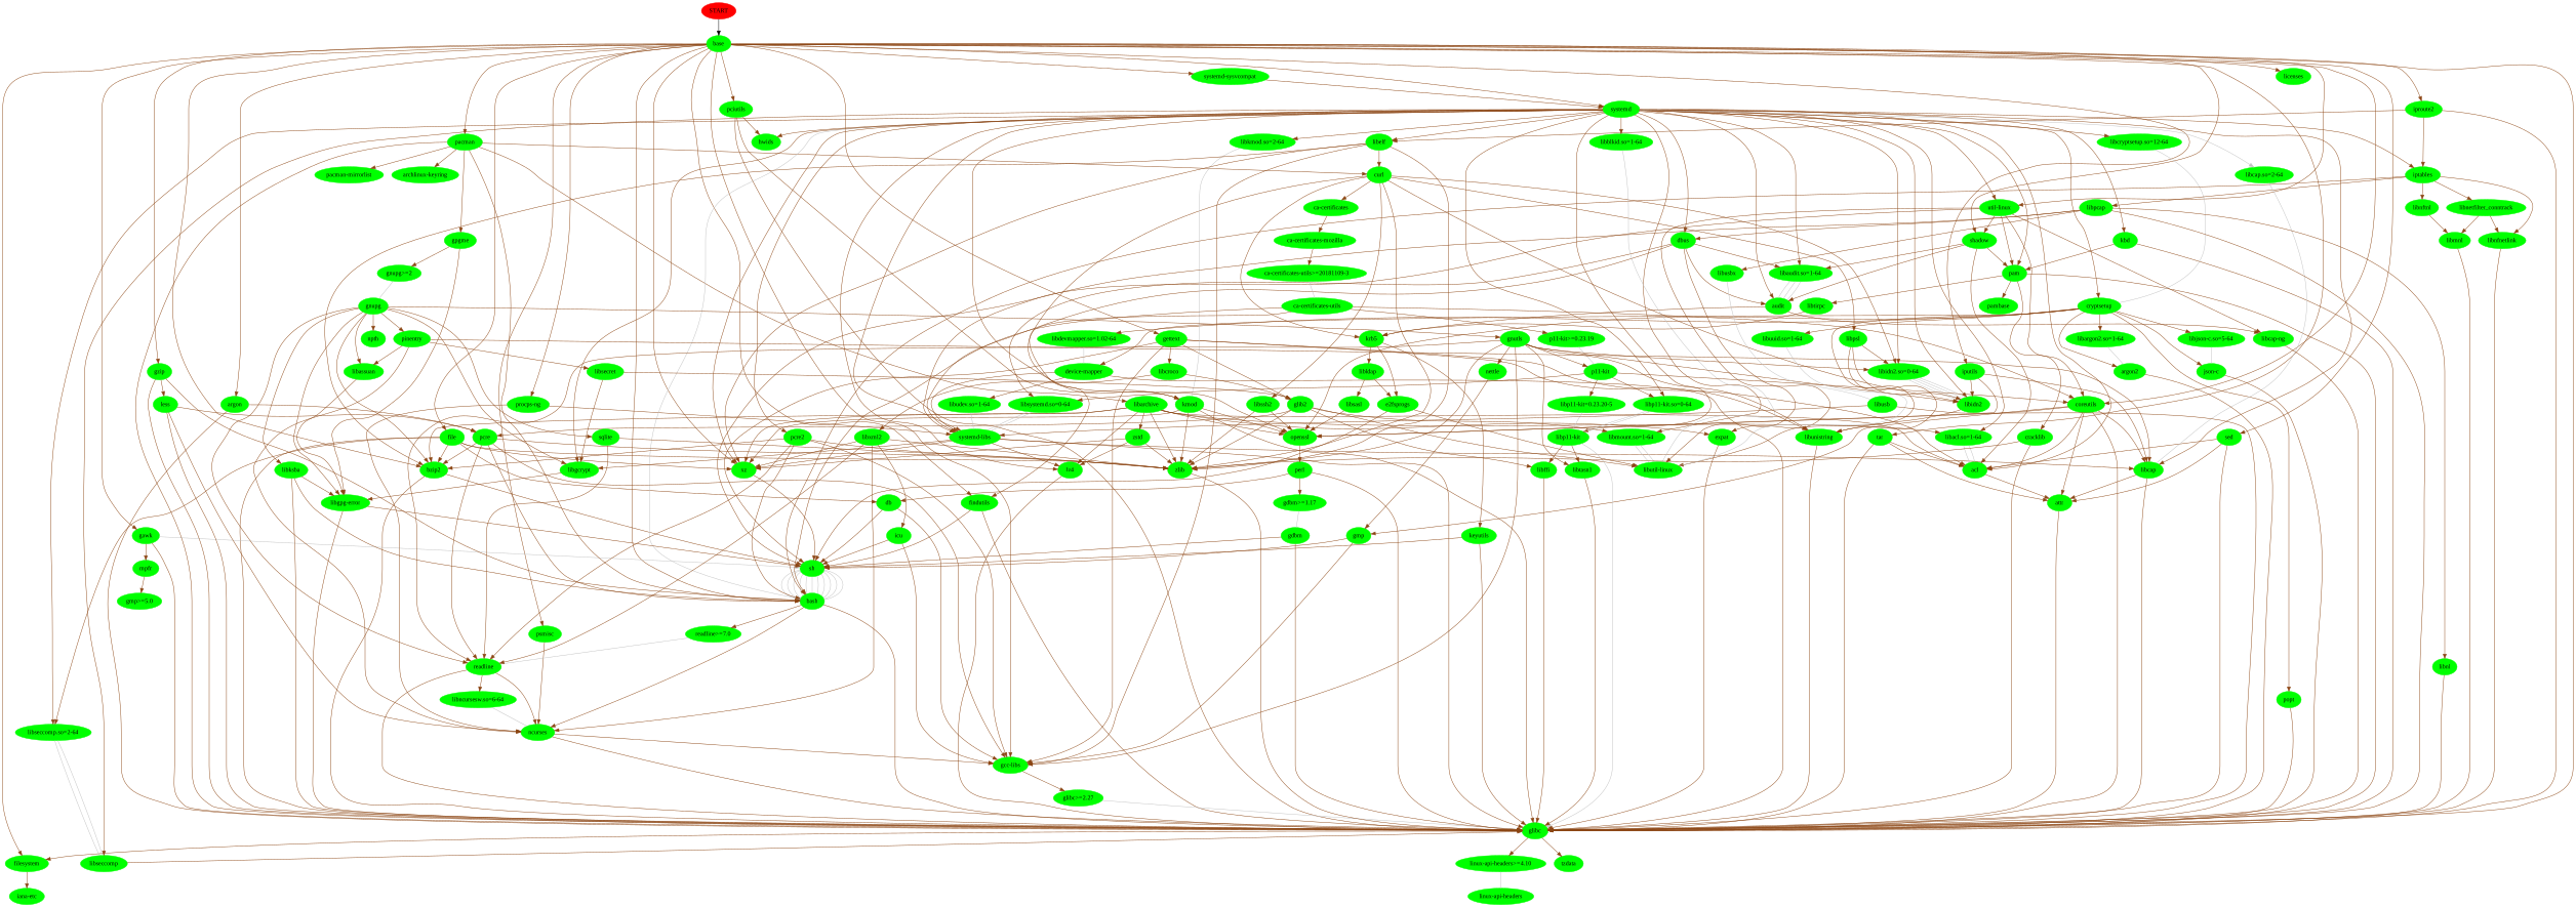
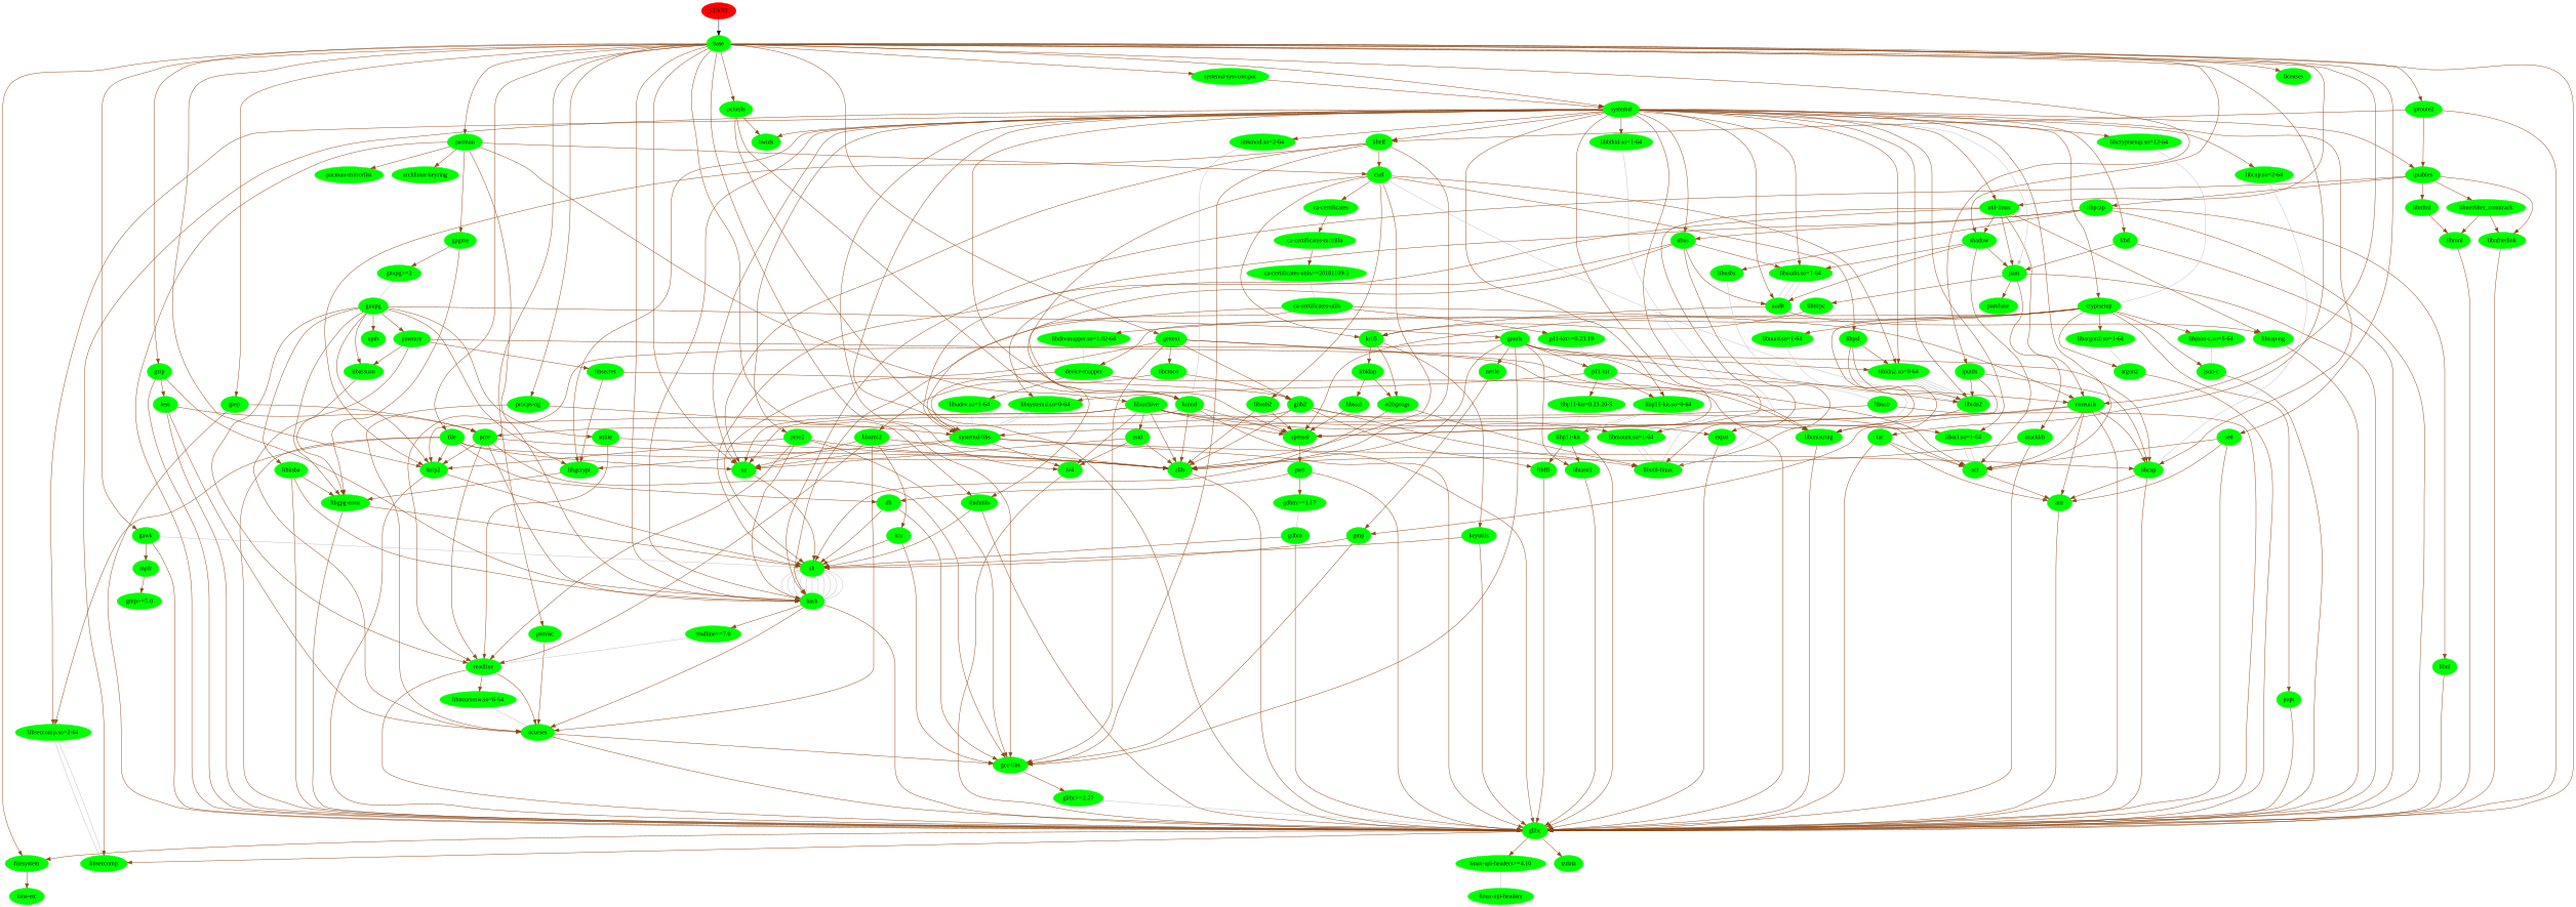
  digraph {
    fontname="Liberation Serif"
    node [color=green fontname="Liberation Serif" style=filled]
    edge [fontname="Liberation Serif" color=chocolate4]
    START [color=red]
    base
    filesystem
    "gcc-libs"
    glibc
    bash
    coreutils
    file
    xz
    bzip2
    findutils
    gawk
-   grep [label=argon]
+   grep
    "procps-ng"
    sed
    tar
    gettext
    pciutils
    psmisc
    shadow
    "util-linux"
    gzip
    licenses
    pacman
    systemd
    "systemd-sysvcompat"
    iputils
    iproute2
    "iana-etc"
    "glibc>=2.27"
    "linux-api-headers>=4.10"
    tzdata
    "readline>=7.0"
    ncurses
    acl
    attr
    gmp
    libcap
    openssl
    db
    zlib
    "libseccomp.so=2-64"
    sh
    mpfr
    pcre
    "systemd-libs"
    glib2
    libunistring
    libcroco
    hwids
    kmod
    pam
    audit
    "libaudit.so=1-64"
    "libutil-linux"
    "libcap-ng"
    less
    libarchive
    curl
    gpgme
    "pacman-mirrorlist"
    "archlinux-keyring"
    libseccomp
    libgcrypt
    lz4
    "libmount.so=1-64"
    "libacl.so=1-64"
    libidn2
    "libidn2.so=0-64"
    "libp11-kit.so=0-64"
    "libp11-kit"
    cryptsetup
    "libcryptsetup.so=12-64"
    dbus
    iptables
    kbd
    "libkmod.so=2-64"
    "libcap.so=2-64"
    libelf
    "libblkid.so=1-64"
    pcre2
    "linux-api-headers"
    readline
    "libncursesw.so=6-64"
    perl
    "gdbm>=1.17"
    gdbm
    "gmp>=5.0"
    "libgpg-error"
    libffi
    libxml2
    icu
    cracklib
    libtirpc
    pambase
    krb5
    e2fsprogs
    libldap
    keyutils
    libsasl
    expat
    zstd
    "ca-certificates"
    libssh2
    libpsl
    "gnupg>=2"
    "ca-certificates-mozilla"
    "ca-certificates-utils>=20181109-3"
    "ca-certificates-utils"
    "p11-kit>=0.23.19"
    "p11-kit"
    "libp11-kit=0.23.20-5"
    "libsystemd.so=0-64"
    libtasn1
    gnupg
    npth
    libksba
    libassuan
    pinentry
    gnutls
    sqlite
    libsecret
    nettle
    "device-mapper"
    "libdevmapper.so=1.02-64"
    popt
    "libuuid.so=1-64"
    "json-c"
    "libjson-c.so=5-64"
    argon2
    "libargon2.so=1-64"
    libnftnl
    libpcap
    libnfnetlink
    libnetfilter_conntrack
    "libudev.so=1-64"
    libmnl
    libnl
    libusbx
    libusb
    START -> base [color=""]
    base -> filesystem
    base -> "gcc-libs"
    base -> glibc
    base -> bash
    base -> coreutils
    base -> file
    base -> xz
    base -> bzip2
    base -> findutils
    base -> gawk
    base -> grep
    base -> "procps-ng"
    base -> sed
    base -> tar
    base -> gettext
    base -> pciutils
    base -> psmisc
    base -> shadow
    base -> "util-linux"
    base -> gzip
    base -> licenses
    base -> pacman
    base -> systemd
    base -> "systemd-sysvcompat"
    base -> iputils
    base -> iproute2
    filesystem -> "iana-etc"
    "gcc-libs" -> "glibc>=2.27"
    glibc -> filesystem
    glibc -> "linux-api-headers>=4.10"
    glibc -> tzdata
    bash -> glibc
    bash -> "readline>=7.0"
    bash -> ncurses
    coreutils -> glibc
    coreutils -> acl
    coreutils -> attr
    coreutils -> gmp
    coreutils -> libcap
    coreutils -> openssl
    file -> glibc
    file -> xz
    file -> bzip2
    file -> db
    file -> zlib
    file -> "libseccomp.so=2-64"
    xz -> sh
    bzip2 -> glibc
    bzip2 -> sh
    findutils -> glibc
    findutils -> sh
    gawk -> glibc
    gawk -> sh [color=grey]
    gawk -> mpfr
    grep -> glibc
    grep -> pcre
    "procps-ng" -> ncurses
    "procps-ng" -> "systemd-libs"
    sed -> glibc
    sed -> acl
    sed -> attr
    tar -> glibc
    tar -> acl
    tar -> attr
    gettext -> "gcc-libs"
    gettext -> acl
    gettext -> sh
    gettext -> glib2
    gettext -> libunistring
    gettext -> libcroco
    pciutils -> glibc
    pciutils -> hwids
    pciutils -> kmod
    psmisc -> ncurses
    shadow -> acl
    shadow -> pam
    shadow -> audit
    shadow -> "libaudit.so=1-64"
    "util-linux" -> coreutils
    "util-linux" -> shadow
    "util-linux" -> "systemd-libs"
    "util-linux" -> pam
    "util-linux" -> "libutil-linux"
    "util-linux" -> "libcap-ng"
    gzip -> glibc
    gzip -> bash
    gzip -> less
    pacman -> glibc
    pacman -> bash
    pacman -> libarchive
    pacman -> curl
    pacman -> gpgme
    pacman -> "pacman-mirrorlist"
    pacman -> "archlinux-keyring"
-   systemd -> bash [color=grey]
+   systemd -> bash
    systemd -> xz
    systemd -> "util-linux"
    systemd -> acl
    systemd -> libcap
    systemd -> "libseccomp.so=2-64"
    systemd -> "systemd-libs"
    systemd -> hwids
    systemd -> kmod
-   systemd -> pam
+   systemd -> pam [color=grey]
    systemd -> audit
    systemd -> "libaudit.so=1-64"
    systemd -> libseccomp
    systemd -> libgcrypt
    systemd -> lz4
    systemd -> "libmount.so=1-64"
    systemd -> "libacl.so=1-64"
    systemd -> libidn2
    systemd -> "libidn2.so=0-64"
    systemd -> "libp11-kit.so=0-64"
    systemd -> "libp11-kit"
    systemd -> cryptsetup
    systemd -> "libcryptsetup.so=12-64"
    systemd -> dbus
    systemd -> iptables
    systemd -> kbd
    systemd -> "libkmod.so=2-64"
-   systemd -> "libcap.so=2-64" [color=grey]
+   systemd -> "libcap.so=2-64"
    systemd -> libelf
    systemd -> "libblkid.so=1-64"
    systemd -> pcre2
    "systemd-sysvcompat" -> systemd
    iputils -> libcap
    iputils -> openssl
    iputils -> libidn2
    iproute2 -> glibc
    iproute2 -> iptables
    iproute2 -> libelf
    "glibc>=2.27" -> glibc [arrowhead=none color=grey]
    "linux-api-headers>=4.10" -> "linux-api-headers" [arrowhead=none color=grey]
    "readline>=7.0" -> readline [arrowhead=none color=grey]
    ncurses -> "gcc-libs"
    ncurses -> glibc
    acl -> attr
    attr -> glibc
    gmp -> "gcc-libs"
    gmp -> sh
    libcap -> glibc
    libcap -> attr
    openssl -> perl
    db -> "gcc-libs"
    db -> sh
    zlib -> glibc
    "libseccomp.so=2-64" -> libseccomp [arrowhead=none color=grey]
    "libseccomp.so=2-64" -> libseccomp [arrowhead=none color=grey]
    sh -> bash [arrowhead=none color=grey]
    sh -> bash [arrowhead=none color=grey]
    sh -> bash [arrowhead=none color=grey]
    sh -> bash [arrowhead=none color=grey]
    sh -> bash [arrowhead=none color=grey]
    sh -> bash [arrowhead=none color=grey]
    sh -> bash [arrowhead=none color=grey]
    sh -> bash [arrowhead=none color=grey]
    sh -> bash [arrowhead=none color=grey]
    sh -> bash [arrowhead=none color=grey]
    sh -> bash [arrowhead=none color=grey]
    mpfr -> "gmp>=5.0"
    pcre -> "gcc-libs"
    pcre -> bash
    pcre -> bzip2
    pcre -> zlib
    pcre -> readline
    "systemd-libs" -> glibc
    "systemd-libs" -> xz
    "systemd-libs" -> libcap
    "systemd-libs" -> libgcrypt
    "systemd-libs" -> lz4
    glib2 -> zlib
    glib2 -> pcre
    glib2 -> "libutil-linux"
    glib2 -> "libmount.so=1-64"
    glib2 -> libffi
    libunistring -> glibc
    libcroco -> glib2
    libcroco -> libxml2
    kmod -> glibc
    kmod -> xz
    kmod -> openssl
    kmod -> zlib
    pam -> glibc
    pam -> cracklib
    pam -> libtirpc
    pam -> pambase
    audit -> "libcap-ng"
    audit -> krb5
    "libaudit.so=1-64" -> audit [arrowhead=none color=grey]
    "libaudit.so=1-64" -> audit [arrowhead=none color=grey]
    "libaudit.so=1-64" -> audit [arrowhead=none color=grey]
    "libcap-ng" -> glibc
    less -> glibc
    less -> ncurses
    less -> pcre
    libarchive -> xz
    libarchive -> bzip2
    libarchive -> acl
    libarchive -> openssl
    libarchive -> zlib
    libarchive -> lz4
    libarchive -> "libacl.so=1-64"
    libarchive -> expat
    libarchive -> zstd
    curl -> openssl
    curl -> zlib
-   curl -> libidn2
+   curl -> libidn2 [color=grey]
    curl -> "libidn2.so=0-64"
    curl -> krb5
    curl -> "ca-certificates"
    curl -> libssh2
    curl -> libpsl
    gpgme -> "libgpg-error"
    gpgme -> "gnupg>=2"
-   libseccomp -> glibc
+   glibc -> libseccomp
    libgcrypt -> "libgpg-error"
    lz4 -> glibc
    "libmount.so=1-64" -> "libutil-linux" [arrowhead=none color=grey]
    "libmount.so=1-64" -> "libutil-linux" [arrowhead=none color=grey]
    "libacl.so=1-64" -> acl [arrowhead=none color=grey]
    "libacl.so=1-64" -> acl [arrowhead=none color=grey]
    libidn2 -> libunistring
    "libidn2.so=0-64" -> libidn2 [arrowhead=none color=grey]
    "libidn2.so=0-64" -> libidn2 [arrowhead=none color=grey]
    "libidn2.so=0-64" -> libidn2 [arrowhead=none color=grey]
    "libidn2.so=0-64" -> libidn2 [arrowhead=none color=grey]
    "libp11-kit.so=0-64" -> "libp11-kit" [arrowhead=none color=grey]
    "libp11-kit.so=0-64" -> "libp11-kit" [arrowhead=none color=grey]
-   "libp11-kit" -> glibc [color=grey]
+   "libp11-kit" -> glibc
    "libp11-kit" -> libffi
    "libp11-kit" -> libtasn1
    cryptsetup -> openssl
    cryptsetup -> "libutil-linux"
    cryptsetup -> "device-mapper"
    cryptsetup -> "libdevmapper.so=1.02-64"
    cryptsetup -> popt
    cryptsetup -> "libuuid.so=1-64"
    cryptsetup -> "json-c"
    cryptsetup -> "libjson-c.so=5-64"
    cryptsetup -> argon2
    cryptsetup -> "libargon2.so=1-64"
    "libcryptsetup.so=12-64" -> cryptsetup [arrowhead=none color=grey]
    dbus -> "systemd-libs"
    dbus -> audit
    dbus -> "libaudit.so=1-64"
    dbus -> expat
    dbus -> "libsystemd.so=0-64"
    iptables -> bash
    iptables -> libnftnl
    iptables -> libpcap
    iptables -> libnfnetlink
    iptables -> libnetfilter_conntrack
    kbd -> glibc
    kbd -> pam
    "libkmod.so=2-64" -> kmod [arrowhead=none color=grey]
    "libcap.so=2-64" -> libcap [arrowhead=none color=grey]
    libelf -> "gcc-libs"
    libelf -> xz
    libelf -> bzip2
    libelf -> zlib
    libelf -> curl
    "libblkid.so=1-64" -> "libutil-linux" [arrowhead=none color=grey]
    pcre2 -> "gcc-libs"
    pcre2 -> bash
    pcre2 -> bzip2
    pcre2 -> zlib
    pcre2 -> readline
    readline -> glibc
    readline -> ncurses
    readline -> "libncursesw.so=6-64"
    "libncursesw.so=6-64" -> ncurses [arrowhead=none color=grey]
    perl -> glibc
    perl -> db
    perl -> "gdbm>=1.17"
    "gdbm>=1.17" -> gdbm [arrowhead=none color=grey]
    gdbm -> glibc
    gdbm -> sh
    "libgpg-error" -> glibc
    "libgpg-error" -> sh
    libffi -> glibc
    libxml2 -> xz
    libxml2 -> ncurses
    libxml2 -> zlib
    libxml2 -> readline
    libxml2 -> icu
    icu -> "gcc-libs"
    icu -> sh
    cracklib -> glibc
    cracklib -> zlib
    libtirpc -> krb5
    krb5 -> e2fsprogs
    krb5 -> libldap
    krb5 -> keyutils
    e2fsprogs -> sh
    e2fsprogs -> "libutil-linux"
    libldap -> e2fsprogs
    libldap -> libsasl
    keyutils -> glibc
    keyutils -> sh
    libsasl -> openssl
    expat -> glibc
    zstd -> xz
    zstd -> zlib
    zstd -> lz4
    "ca-certificates" -> "ca-certificates-mozilla"
    libssh2 -> openssl
    libssh2 -> zlib
    libpsl -> libunistring
    libpsl -> libidn2
    libpsl -> "libidn2.so=0-64"
    "gnupg>=2" -> gnupg [arrowhead=none color=grey]
    "ca-certificates-mozilla" -> "ca-certificates-utils>=20181109-3"
    "ca-certificates-utils>=20181109-3" -> "ca-certificates-utils" [arrowhead=none color=grey]
    "ca-certificates-utils" -> bash
    "ca-certificates-utils" -> coreutils
    "ca-certificates-utils" -> findutils
    "ca-certificates-utils" -> "p11-kit>=0.23.19"
    "p11-kit>=0.23.19" -> "p11-kit" [arrowhead=none color=grey]
    "p11-kit" -> coreutils
    "p11-kit" -> "libp11-kit.so=0-64"
    "p11-kit" -> "libp11-kit=0.23.20-5"
    "p11-kit" -> "libsystemd.so=0-64"
    "libp11-kit=0.23.20-5" -> "libp11-kit" [arrowhead=none color=grey]
    "libsystemd.so=0-64" -> "systemd-libs" [arrowhead=none color=grey]
    "libsystemd.so=0-64" -> "systemd-libs" [arrowhead=none color=grey]
    libtasn1 -> glibc
    gnupg -> bzip2
    gnupg -> libgcrypt
    gnupg -> readline
    gnupg -> "libgpg-error"
    gnupg -> npth
    gnupg -> libksba
    gnupg -> libassuan
    gnupg -> pinentry
    gnupg -> gnutls
    gnupg -> sqlite
    libksba -> glibc
    libksba -> bash
    libksba -> "libgpg-error"
    libassuan -> "libgpg-error"
    pinentry -> ncurses
    pinentry -> libcap
    pinentry -> libassuan
    pinentry -> libsecret
    gnutls -> "gcc-libs"
    gnutls -> zlib
    gnutls -> libunistring
    gnutls -> libidn2
    gnutls -> "libidn2.so=0-64"
    gnutls -> readline
    gnutls -> "p11-kit"
    gnutls -> libtasn1
    gnutls -> nettle
    sqlite -> zlib
    sqlite -> readline
    libsecret -> glib2
    libsecret -> libgcrypt
    nettle -> gmp
    "device-mapper" -> glibc
    "device-mapper" -> "systemd-libs"
    "device-mapper" -> "libudev.so=1-64"
    "libdevmapper.so=1.02-64" -> "device-mapper" [arrowhead=none color=grey]
    popt -> glibc
    "libuuid.so=1-64" -> "libutil-linux" [arrowhead=none color=grey]
    "json-c" -> glibc
    "libjson-c.so=5-64" -> "json-c" [arrowhead=none color=grey]
    argon2 -> glibc
    "libargon2.so=1-64" -> argon2 [arrowhead=none color=grey]
    libnftnl -> libmnl
    libpcap -> glibc
    libpcap -> sh
    libpcap -> dbus
    libpcap -> libnl
    libpcap -> libusbx
    libnfnetlink -> glibc
    libnetfilter_conntrack -> libnfnetlink
    libnetfilter_conntrack -> libmnl
    "libudev.so=1-64" -> "systemd-libs" [arrowhead=none color=grey]
    libmnl -> glibc
    libnl -> glibc
    libusbx -> libusb [arrowhead=none color=grey]
    libusb -> glibc
    libusb -> "systemd-libs"
  }
